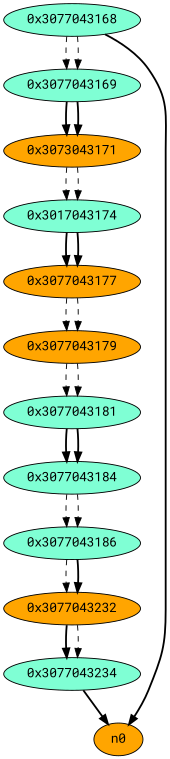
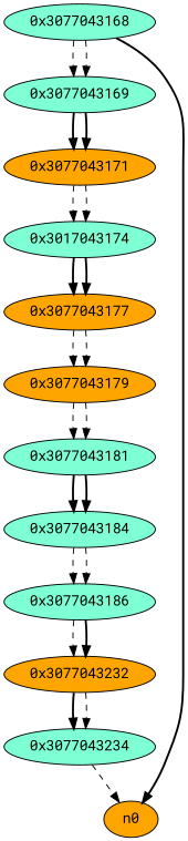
  digraph {
    fontname="Roboto Mono"
    node [fillcolor=aquamarine fontname="Roboto Mono" style=filled]
    edge [fontname="Roboto Mono" style=dashed]
    n1 [label="0x3077043168"]
    n2 [label="0x3077043169"]
    n0 [fillcolor=orange]
-   n3 [fillcolor=orange label="0x3073043171"]
+   n3 [fillcolor=orange label="0x3077043171"]
    n4 [label="0x3017043174"]
    n5 [fillcolor=orange label="0x3077043177"]
    n6 [fillcolor=orange label="0x3077043179"]
    n7 [label="0x3077043181"]
    n8 [label="0x3077043184"]
    n9 [label="0x3077043186"]
    n10 [fillcolor=orange label="0x3077043232"]
    n11 [label="0x3077043234"]
    n1 -> n2
    n1 -> n2
    n1 -> n0 [style=bold]
    n2 -> n3 [style=bold]
    n2 -> n3 [style=bold]
    n3 -> n4
    n3 -> n4
    n4 -> n5 [style=bold]
    n4 -> n5 [style=bold]
    n5 -> n6
    n5 -> n6
    n6 -> n7
    n6 -> n7
    n7 -> n8 [style=bold]
    n7 -> n8 [style=bold]
    n8 -> n9
    n8 -> n9
    n9 -> n10
    n9 -> n10 [style=bold]
    n10 -> n11 [style=bold]
    n10 -> n11
-   n11 -> n0 [style=bold]
+   n11 -> n0
  }
